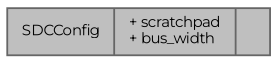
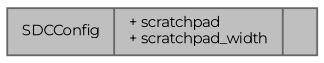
  digraph {
    rankdir=LR
    fontname=Montserrat
-   n1 [color=gray40 fillcolor=grey75 fontcolor=black fontname=Montserrat fontsize=8 height=0.2 label="{SDCConfig\n|+ scratchpad\l+ bus_width\l|}" shape=record style=filled width=0.4]
+   n1 [color=gray40 fillcolor=grey75 fontcolor=black fontname=Montserrat fontsize=8 height=0.2 label="{SDCConfig\n|+ scratchpad\l+ scratchpad_width\l|}" shape=record style=filled width=0.4]
  }
